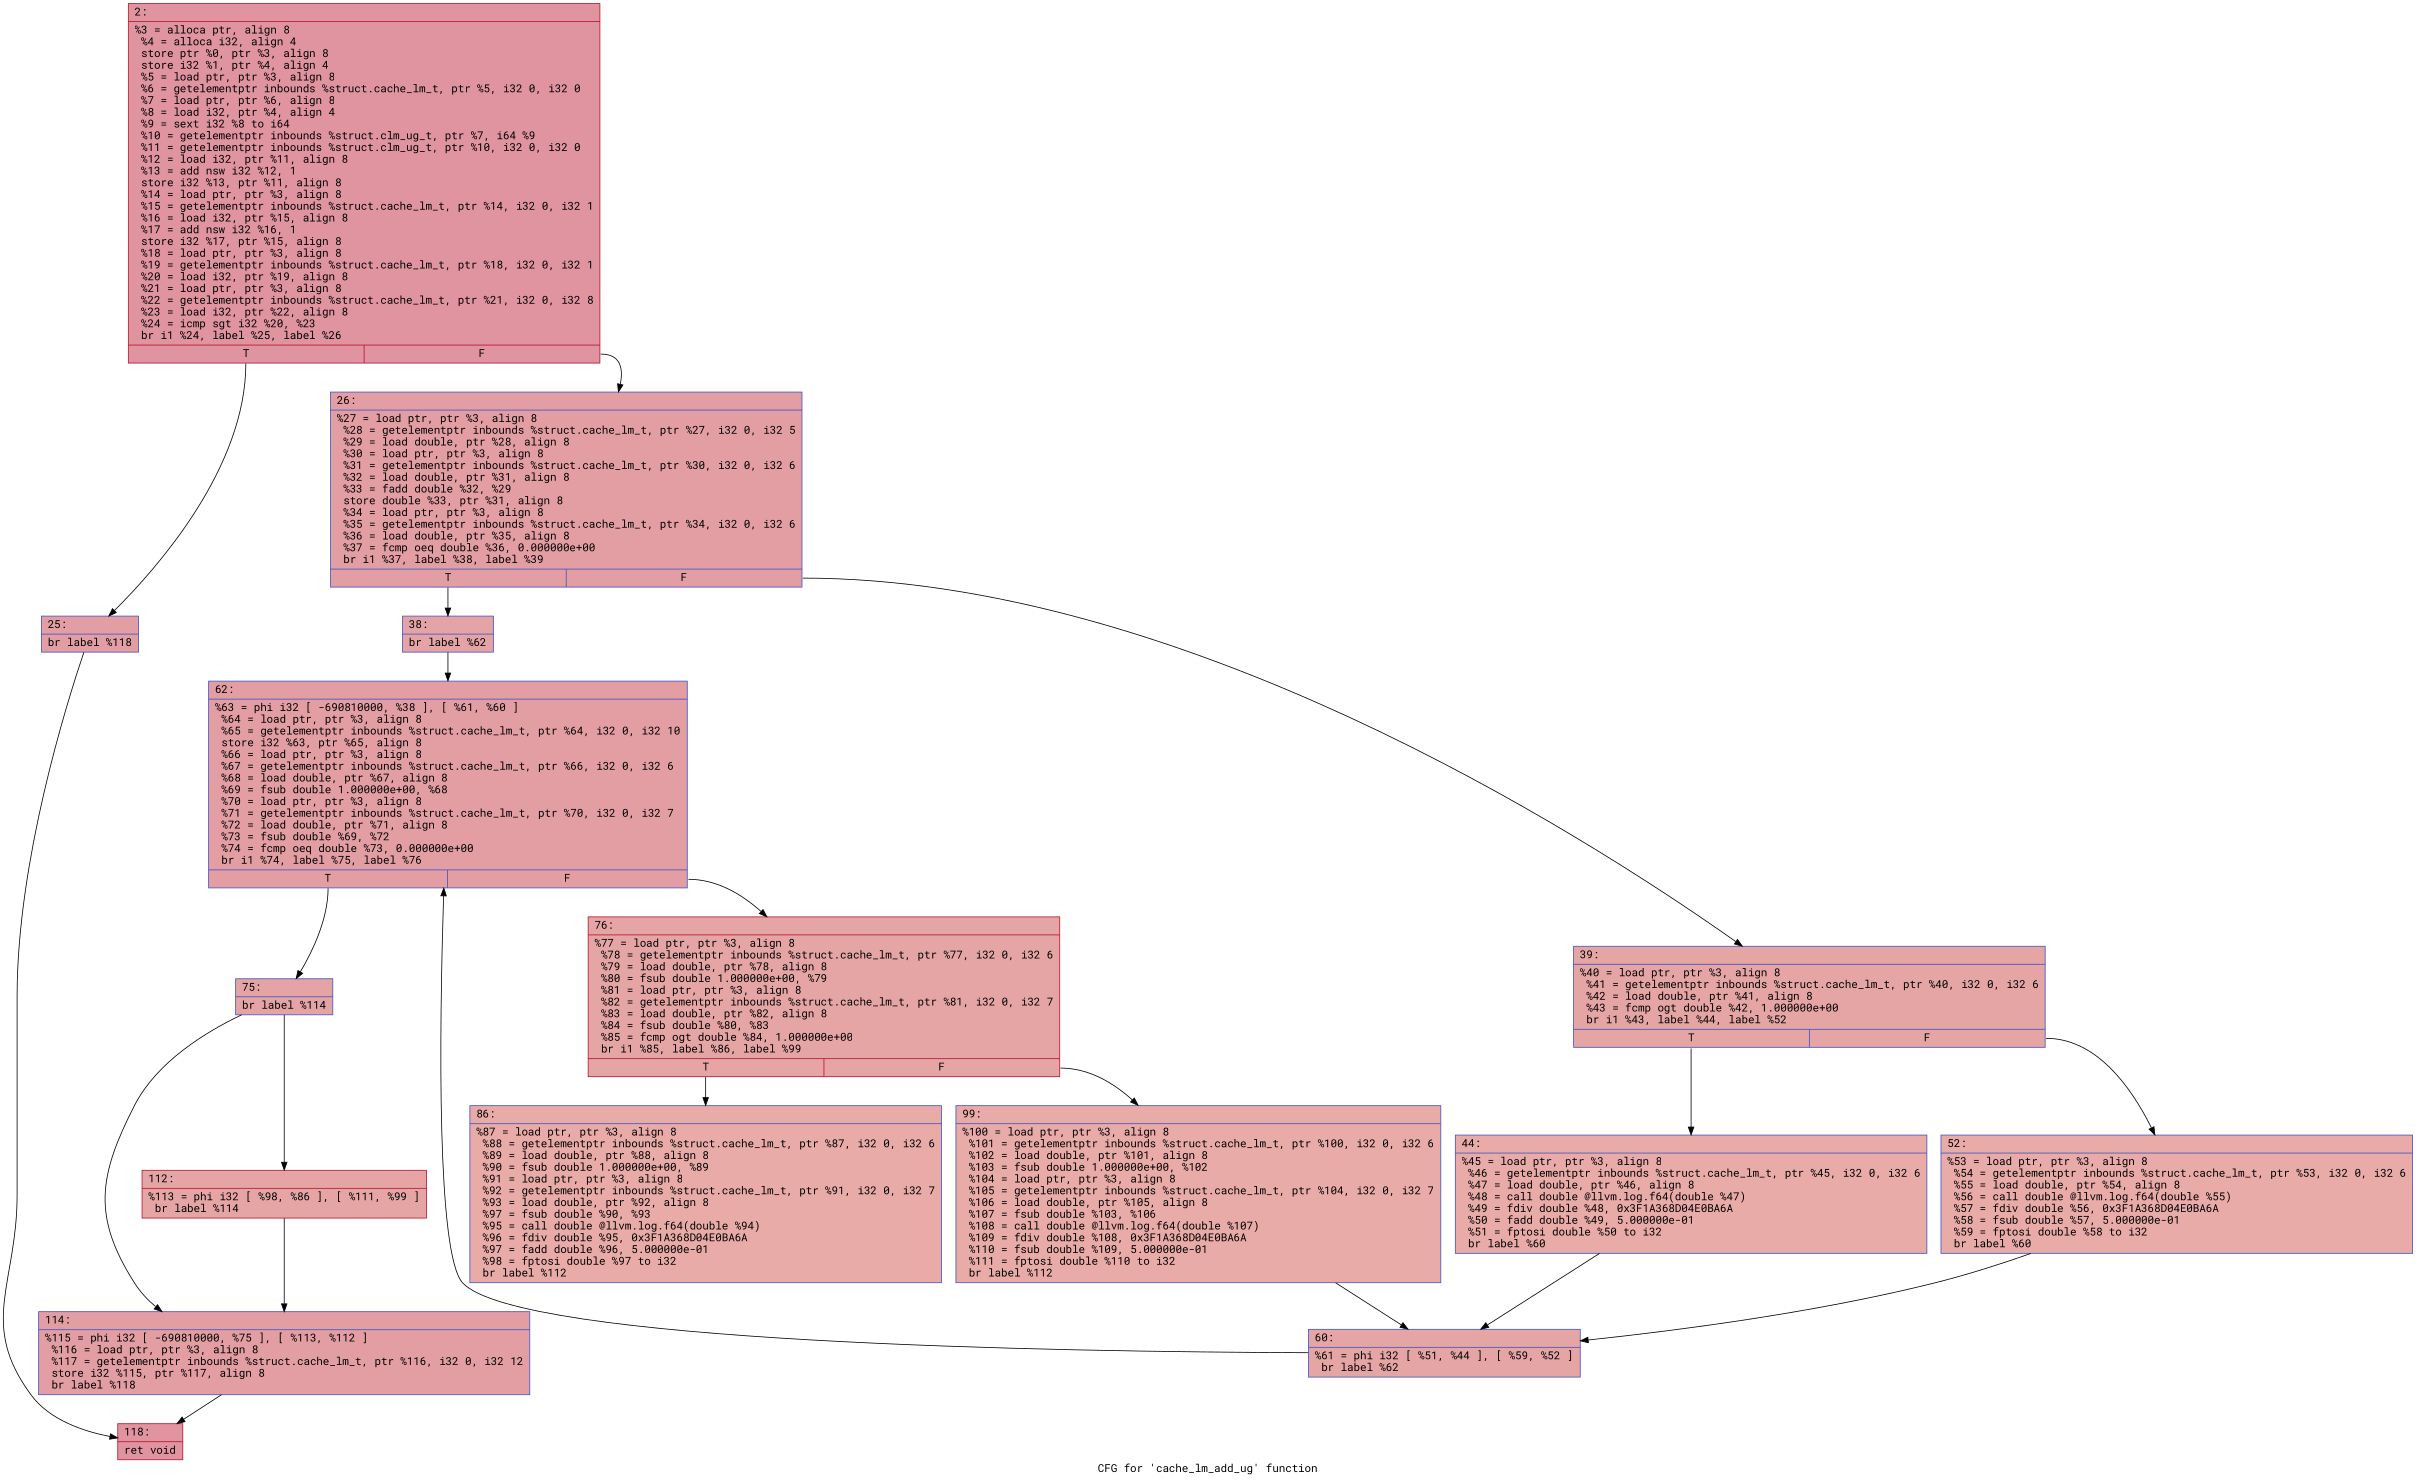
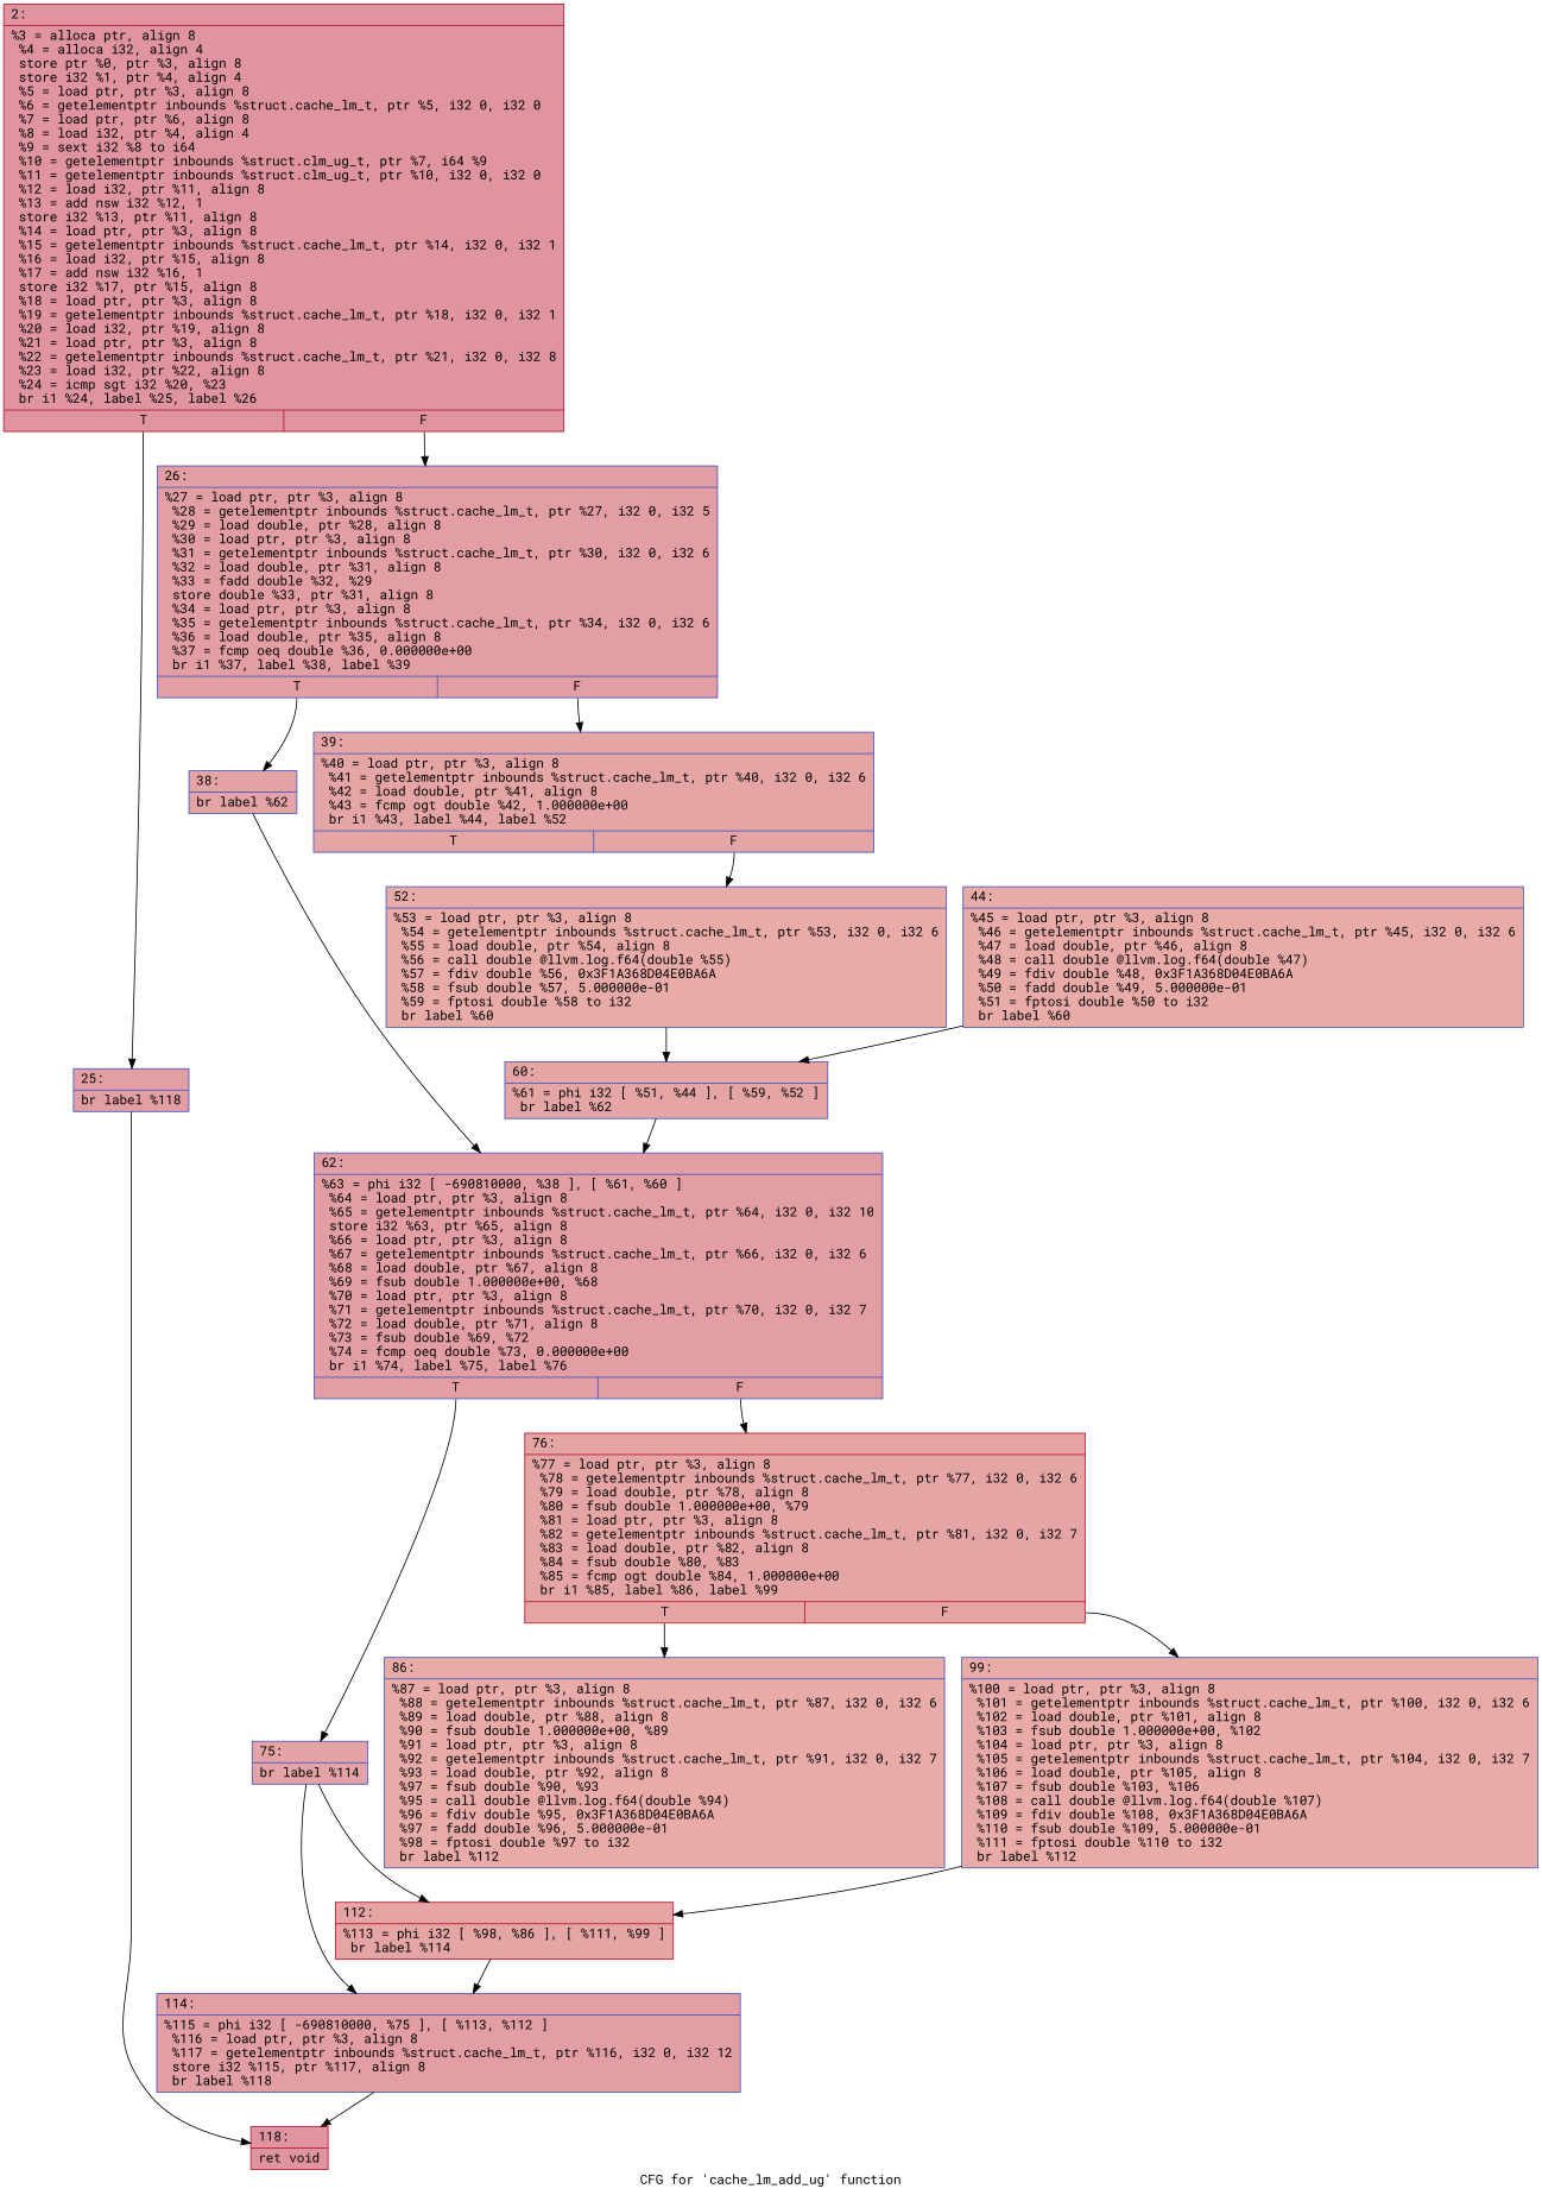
  digraph {
    fontname="Roboto Mono"
    label="CFG for 'cache_lm_add_ug' function"
    node [color="#3d50c3ff" fillcolor="#be242e70" fontname="Roboto Mono" shape=record style=filled]
    edge [fontname="Roboto Mono"]
    n1 [color="#b70d28ff" fillcolor="#b70d2870" label="{2:\l|  %3 = alloca ptr, align 8\l  %4 = alloca i32, align 4\l  store ptr %0, ptr %3, align 8\l  store i32 %1, ptr %4, align 4\l  %5 = load ptr, ptr %3, align 8\l  %6 = getelementptr inbounds %struct.cache_lm_t, ptr %5, i32 0, i32 0\l  %7 = load ptr, ptr %6, align 8\l  %8 = load i32, ptr %4, align 4\l  %9 = sext i32 %8 to i64\l  %10 = getelementptr inbounds %struct.clm_ug_t, ptr %7, i64 %9\l  %11 = getelementptr inbounds %struct.clm_ug_t, ptr %10, i32 0, i32 0\l  %12 = load i32, ptr %11, align 8\l  %13 = add nsw i32 %12, 1\l  store i32 %13, ptr %11, align 8\l  %14 = load ptr, ptr %3, align 8\l  %15 = getelementptr inbounds %struct.cache_lm_t, ptr %14, i32 0, i32 1\l  %16 = load i32, ptr %15, align 8\l  %17 = add nsw i32 %16, 1\l  store i32 %17, ptr %15, align 8\l  %18 = load ptr, ptr %3, align 8\l  %19 = getelementptr inbounds %struct.cache_lm_t, ptr %18, i32 0, i32 1\l  %20 = load i32, ptr %19, align 8\l  %21 = load ptr, ptr %3, align 8\l  %22 = getelementptr inbounds %struct.cache_lm_t, ptr %21, i32 0, i32 8\l  %23 = load i32, ptr %22, align 8\l  %24 = icmp sgt i32 %20, %23\l  br i1 %24, label %25, label %26\l|{<s0>T|<s1>F}}"]
    n2 [label="{25:\l|  br label %118\l}"]
    n3 [label="{26:\l|  %27 = load ptr, ptr %3, align 8\l  %28 = getelementptr inbounds %struct.cache_lm_t, ptr %27, i32 0, i32 5\l  %29 = load double, ptr %28, align 8\l  %30 = load ptr, ptr %3, align 8\l  %31 = getelementptr inbounds %struct.cache_lm_t, ptr %30, i32 0, i32 6\l  %32 = load double, ptr %31, align 8\l  %33 = fadd double %32, %29\l  store double %33, ptr %31, align 8\l  %34 = load ptr, ptr %3, align 8\l  %35 = getelementptr inbounds %struct.cache_lm_t, ptr %34, i32 0, i32 6\l  %36 = load double, ptr %35, align 8\l  %37 = fcmp oeq double %36, 0.000000e+00\l  br i1 %37, label %38, label %39\l|{<s0>T|<s1>F}}"]
    n4 [color="#b70d28ff" fillcolor="#b70d2870" label="{118:\l|  ret void\l}"]
    n5 [fillcolor="#c32e3170" label="{38:\l|  br label %62\l}"]
    n6 [fillcolor="#c5333470" label="{39:\l|  %40 = load ptr, ptr %3, align 8\l  %41 = getelementptr inbounds %struct.cache_lm_t, ptr %40, i32 0, i32 6\l  %42 = load double, ptr %41, align 8\l  %43 = fcmp ogt double %42, 1.000000e+00\l  br i1 %43, label %44, label %52\l|{<s0>T|<s1>F}}"]
    n7 [label="{62:\l|  %63 = phi i32 [ -690810000, %38 ], [ %61, %60 ]\l  %64 = load ptr, ptr %3, align 8\l  %65 = getelementptr inbounds %struct.cache_lm_t, ptr %64, i32 0, i32 10\l  store i32 %63, ptr %65, align 8\l  %66 = load ptr, ptr %3, align 8\l  %67 = getelementptr inbounds %struct.cache_lm_t, ptr %66, i32 0, i32 6\l  %68 = load double, ptr %67, align 8\l  %69 = fsub double 1.000000e+00, %68\l  %70 = load ptr, ptr %3, align 8\l  %71 = getelementptr inbounds %struct.cache_lm_t, ptr %70, i32 0, i32 7\l  %72 = load double, ptr %71, align 8\l  %73 = fsub double %69, %72\l  %74 = fcmp oeq double %73, 0.000000e+00\l  br i1 %74, label %75, label %76\l|{<s0>T|<s1>F}}"]
    n8 [fillcolor="#cc403a70" label="{44:\l|  %45 = load ptr, ptr %3, align 8\l  %46 = getelementptr inbounds %struct.cache_lm_t, ptr %45, i32 0, i32 6\l  %47 = load double, ptr %46, align 8\l  %48 = call double @llvm.log.f64(double %47)\l  %49 = fdiv double %48, 0x3F1A368D04E0BA6A\l  %50 = fadd double %49, 5.000000e-01\l  %51 = fptosi double %50 to i32\l  br label %60\l}"]
    n9 [fillcolor="#cc403a70" label="{52:\l|  %53 = load ptr, ptr %3, align 8\l  %54 = getelementptr inbounds %struct.cache_lm_t, ptr %53, i32 0, i32 6\l  %55 = load double, ptr %54, align 8\l  %56 = call double @llvm.log.f64(double %55)\l  %57 = fdiv double %56, 0x3F1A368D04E0BA6A\l  %58 = fsub double %57, 5.000000e-01\l  %59 = fptosi double %58 to i32\l  br label %60\l}"]
    n10 [fillcolor="#c32e3170" label="{75:\l|  br label %114\l}"]
    n11 [color="#b70d28ff" fillcolor="#c5333470" label="{76:\l|  %77 = load ptr, ptr %3, align 8\l  %78 = getelementptr inbounds %struct.cache_lm_t, ptr %77, i32 0, i32 6\l  %79 = load double, ptr %78, align 8\l  %80 = fsub double 1.000000e+00, %79\l  %81 = load ptr, ptr %3, align 8\l  %82 = getelementptr inbounds %struct.cache_lm_t, ptr %81, i32 0, i32 7\l  %83 = load double, ptr %82, align 8\l  %84 = fsub double %80, %83\l  %85 = fcmp ogt double %84, 1.000000e+00\l  br i1 %85, label %86, label %99\l|{<s0>T|<s1>F}}"]
    n12 [fillcolor="#c5333470" label="{60:\l|  %61 = phi i32 [ %51, %44 ], [ %59, %52 ]\l  br label %62\l}"]
    n13 [label="{114:\l|  %115 = phi i32 [ -690810000, %75 ], [ %113, %112 ]\l  %116 = load ptr, ptr %3, align 8\l  %117 = getelementptr inbounds %struct.cache_lm_t, ptr %116, i32 0, i32 12\l  store i32 %115, ptr %117, align 8\l  br label %118\l}"]
    n14 [color="#b70d28ff" fillcolor="#c5333470" label="{112:\l|  %113 = phi i32 [ %98, %86 ], [ %111, %99 ]\l  br label %114\l}"]
    n15 [fillcolor="#cc403a70" label="{86:\l|  %87 = load ptr, ptr %3, align 8\l  %88 = getelementptr inbounds %struct.cache_lm_t, ptr %87, i32 0, i32 6\l  %89 = load double, ptr %88, align 8\l  %90 = fsub double 1.000000e+00, %89\l  %91 = load ptr, ptr %3, align 8\l  %92 = getelementptr inbounds %struct.cache_lm_t, ptr %91, i32 0, i32 7\l  %93 = load double, ptr %92, align 8\l  %97 = fsub double %90, %93\l  %95 = call double @llvm.log.f64(double %94)\l  %96 = fdiv double %95, 0x3F1A368D04E0BA6A\l  %97 = fadd double %96, 5.000000e-01\l  %98 = fptosi double %97 to i32\l  br label %112\l}"]
    n16 [fillcolor="#cc403a70" label="{99:\l|  %100 = load ptr, ptr %3, align 8\l  %101 = getelementptr inbounds %struct.cache_lm_t, ptr %100, i32 0, i32 6\l  %102 = load double, ptr %101, align 8\l  %103 = fsub double 1.000000e+00, %102\l  %104 = load ptr, ptr %3, align 8\l  %105 = getelementptr inbounds %struct.cache_lm_t, ptr %104, i32 0, i32 7\l  %106 = load double, ptr %105, align 8\l  %107 = fsub double %103, %106\l  %108 = call double @llvm.log.f64(double %107)\l  %109 = fdiv double %108, 0x3F1A368D04E0BA6A\l  %110 = fsub double %109, 5.000000e-01\l  %111 = fptosi double %110 to i32\l  br label %112\l}"]
    n1 -> n2 [tailport=s0]
    n1 -> n3 [tailport=s1]
    n2 -> n4
    n3 -> n5 [tailport=s0]
    n3 -> n6 [tailport=s1]
    n5 -> n7
-   n6 -> n8 [tailport=s0]
    n6 -> n9 [tailport=s1]
    n7 -> n10 [tailport=s0]
    n7 -> n11 [tailport=s1]
    n8 -> n12
    n9 -> n12
    n10 -> n13
    n10 -> n14
    n11 -> n15 [tailport=s0]
    n11 -> n16 [tailport=s1]
    n12 -> n7
    n13 -> n4
    n14 -> n13
-   n16 -> n12
+   n16 -> n14
  }
